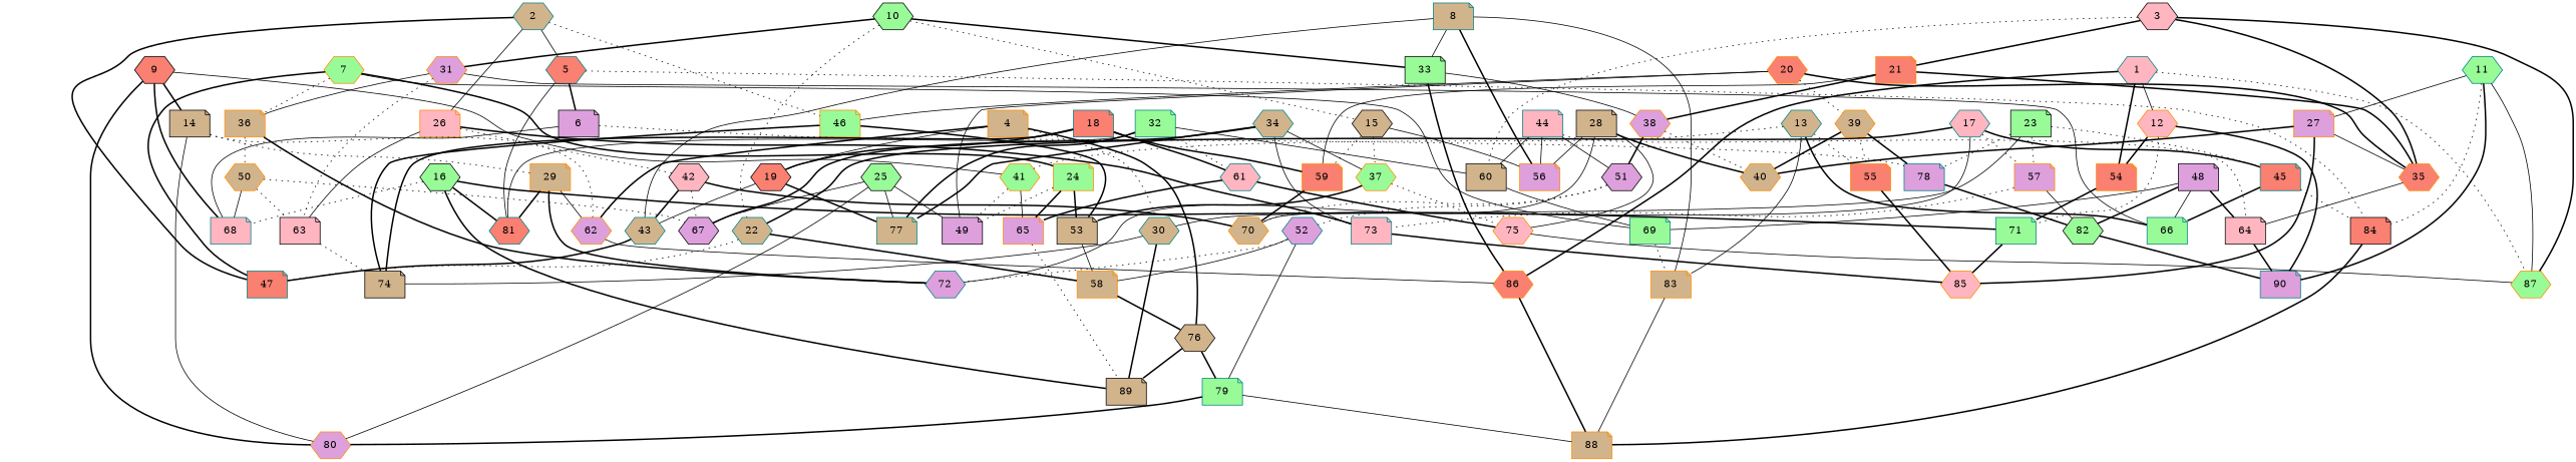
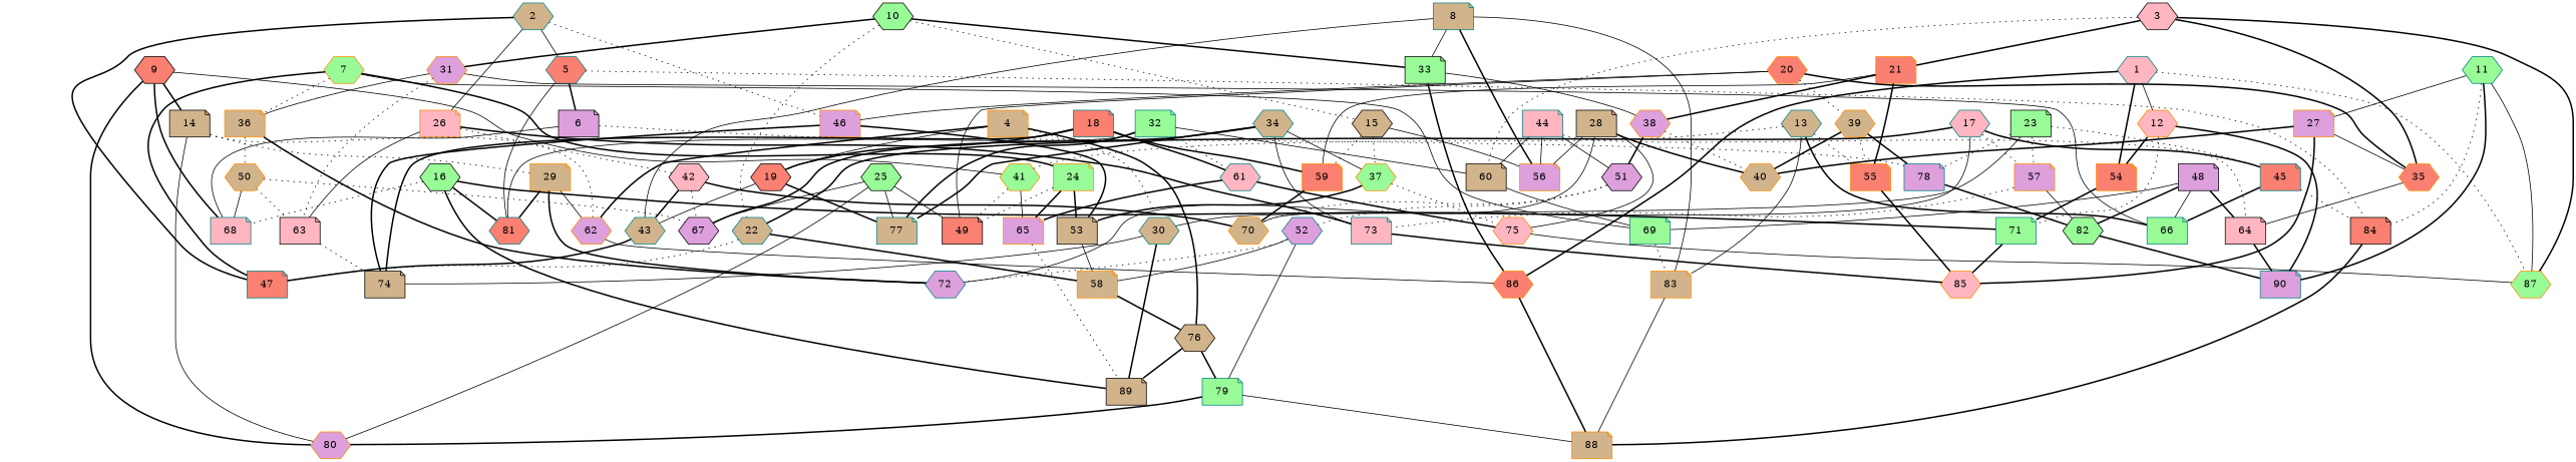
  graph {
    node [color=darkorange fillcolor=tan shape=note style=filled]
    edge [style=bold]
    1 [color=teal fillcolor=lightpink shape=hexagon]
    12 [fillcolor=lightpink shape=hexagon]
    54 [fillcolor=salmon]
    86 [fillcolor=salmon shape=hexagon]
    87 [fillcolor=palegreen shape=hexagon]
    90 [color=teal fillcolor=plum]
    71 [color=teal fillcolor=palegreen]
    88
    2 [color=teal shape=hexagon]
    5 [color=teal fillcolor=salmon shape=hexagon]
    26 [fillcolor=lightpink]
-   46 [fillcolor=palegreen]
+   46 [fillcolor=plum]
    47 [color=teal fillcolor=salmon]
    6 [color=black fillcolor=plum]
    81 [color=teal fillcolor=salmon shape=hexagon]
    84 [color=black fillcolor=salmon]
    42 [color=black fillcolor=lightpink shape=hexagon]
    63 [color=black fillcolor=lightpink]
    73 [color=teal fillcolor=lightpink]
    74 [color=black]
    53 [color=black]
    3 [color=black fillcolor=lightpink shape=hexagon]
    21 [fillcolor=salmon]
    35 [fillcolor=salmon shape=hexagon]
    60 [color=black]
    55 [fillcolor=salmon]
    59 [fillcolor=salmon]
    38 [fillcolor=plum shape=hexagon]
    64 [color=black fillcolor=lightpink]
    69 [color=teal fillcolor=palegreen]
    19 [color=black fillcolor=salmon shape=hexagon]
    4
    30 [color=teal shape=hexagon]
    62 [fillcolor=plum shape=hexagon]
    76 [color=black shape=hexagon]
    43 [color=teal shape=hexagon]
    77 [color=teal]
    89 [color=black]
    79 [color=teal fillcolor=palegreen]
    68 [color=teal fillcolor=lightpink]
    78 [color=teal fillcolor=plum]
    82 [color=black fillcolor=palegreen shape=hexagon]
    7 [fillcolor=palegreen shape=hexagon]
    24 [fillcolor=palegreen]
    36
-   49 [color=black fillcolor=plum]
+   49 [color=black fillcolor=salmon]
    65 [fillcolor=plum]
    72 [color=teal fillcolor=plum shape=hexagon]
    50 [shape=hexagon]
    83
    8 [color=teal]
    33 [color=black fillcolor=palegreen]
    56 [fillcolor=plum]
    9 [color=black fillcolor=salmon shape=hexagon]
    14 [color=black]
    41 [fillcolor=palegreen shape=hexagon]
    80 [fillcolor=plum shape=hexagon]
    29
    10 [color=black fillcolor=palegreen shape=hexagon]
    15 [color=black shape=hexagon]
    22 [color=teal shape=hexagon]
    31 [fillcolor=plum shape=hexagon]
    37 [fillcolor=palegreen shape=hexagon]
    58
    66 [color=teal fillcolor=palegreen]
    11 [color=teal fillcolor=palegreen shape=hexagon]
    27 [fillcolor=plum]
    40 [shape=hexagon]
    85 [fillcolor=lightpink shape=hexagon]
    13 [color=teal shape=hexagon]
    75 [fillcolor=lightpink shape=hexagon]
    70 [shape=hexagon]
    16 [color=black fillcolor=palegreen shape=hexagon]
    17 [color=teal fillcolor=lightpink shape=hexagon]
    45 [color=teal fillcolor=salmon]
    57 [fillcolor=plum]
    18 [color=teal fillcolor=salmon]
    61 [color=teal fillcolor=lightpink shape=hexagon]
    20 [fillcolor=salmon shape=hexagon]
    39 [shape=hexagon]
    51 [color=black fillcolor=plum shape=hexagon]
    23 [color=black fillcolor=palegreen]
    25 [color=black fillcolor=palegreen shape=hexagon]
    67 [color=black fillcolor=plum shape=hexagon]
    28 [color=black]
    32 [color=teal fillcolor=palegreen]
    34 [color=teal shape=hexagon]
    52 [color=teal fillcolor=plum shape=hexagon]
    44 [color=teal fillcolor=lightpink]
    48 [color=black fillcolor=plum]
    1 -- 12 [style=solid]
    1 -- 54
    1 -- 86
    1 -- 87 [style=dotted]
    12 -- 54
    12 -- 90
    12 -- 71 [style=dotted]
    54 -- 71
    86 -- 88
    71 -- 85
    2 -- 5 [style=solid]
    2 -- 26 [style=solid]
    2 -- 46 [style=dotted]
    2 -- 47
    5 -- 6
    5 -- 81 [style=solid]
    5 -- 84 [style=dotted]
    26 -- 42 [style=dotted]
    26 -- 63 [style=solid]
    26 -- 73
    46 -- 74
    46 -- 53
    6 -- 68 [style=solid]
    6 -- 78 [style=dotted]
    84 -- 88
    42 -- 43
    42 -- 70
    42 -- 67 [style=dotted]
    63 -- 74 [style=dotted]
    73 -- 85
    53 -- 58 [style=solid]
    3 -- 87
    3 -- 21
    3 -- 35
    3 -- 60 [style=dotted]
-   21 -- 35
+   21 -- 55
    21 -- 59 [style=solid]
    21 -- 38
    35 -- 64 [style=solid]
    60 -- 69 [style=solid]
    55 -- 85
    59 -- 70
    38 -- 40 [style=dotted]
    38 -- 51
    64 -- 90
    69 -- 83 [style=dotted]
    19 -- 43 [style=solid]
    19 -- 77
    4 -- 19 [style=solid]
    4 -- 30 [style=dotted]
    4 -- 62
    4 -- 76
    30 -- 74 [style=solid]
    30 -- 89
    62 -- 86 [style=solid]
    76 -- 89
    76 -- 79
    43 -- 47
    79 -- 88 [style=solid]
    79 -- 80
    78 -- 82
    82 -- 90
    7 -- 47
    7 -- 69 [style=solid]
    7 -- 24
    7 -- 36 [style=dotted]
    24 -- 53
    24 -- 49 [style=dotted]
    24 -- 65
    36 -- 72
    36 -- 50 [style=dotted]
    65 -- 89 [style=dotted]
    50 -- 63 [style=dotted]
    50 -- 68 [style=solid]
    50 -- 67 [style=dotted]
    83 -- 88 [style=solid]
    8 -- 43 [style=solid]
    8 -- 83 [style=solid]
    8 -- 33 [style=solid]
    8 -- 56
    33 -- 86
    33 -- 38 [style=solid]
    9 -- 68
    9 -- 14
    9 -- 41 [style=solid]
    9 -- 80
    14 -- 62 [style=dotted]
    14 -- 80 [style=solid]
    14 -- 29 [style=dotted]
    41 -- 49 [style=dotted]
    41 -- 65 [style=solid]
    29 -- 81
    29 -- 62 [style=solid]
    29 -- 72
    10 -- 33
    10 -- 15 [style=dotted]
    10 -- 22 [style=dotted]
    10 -- 31
    15 -- 59 [style=dotted]
    15 -- 56 [style=solid]
    15 -- 37 [style=dotted]
    22 -- 47 [style=dotted]
    22 -- 58
    31 -- 63 [style=dotted]
    31 -- 36 [style=solid]
    31 -- 66 [style=solid]
    37 -- 53
    37 -- 75 [style=dotted]
    58 -- 76
    11 -- 87 [style=solid]
    11 -- 90
    11 -- 84 [style=dotted]
    11 -- 27 [style=solid]
    27 -- 35 [style=solid]
    27 -- 40
    27 -- 85
    13 -- 55 [style=dotted]
    13 -- 83 [style=solid]
    13 -- 41 [style=dotted]
    13 -- 66
    75 -- 87 [style=solid]
    16 -- 71
    16 -- 81
    16 -- 89
    16 -- 68 [style=dotted]
    17 -- 22
    17 -- 70 [style=solid]
    17 -- 45
    17 -- 57 [style=dotted]
    45 -- 84 [style=dotted]
    45 -- 66
    57 -- 73 [style=dotted]
    57 -- 82 [style=solid]
    18 -- 74
    18 -- 59
    18 -- 19
    18 -- 61
    61 -- 65
    61 -- 75
    20 -- 46 [style=solid]
    20 -- 35
    20 -- 49 [style=solid]
    20 -- 39 [style=dotted]
    39 -- 55 [style=dotted]
    39 -- 78
    39 -- 40
    51 -- 70 [style=dotted]
    51 -- 52 [style=dotted]
    23 -- 30 [style=solid]
    23 -- 78 [style=dotted]
    23 -- 45 [style=dotted]
    23 -- 57 [style=dotted]
    25 -- 77 [style=solid]
    25 -- 49 [style=solid]
    25 -- 80 [style=solid]
    25 -- 67 [style=solid]
    28 -- 72 [style=solid]
    28 -- 56 [style=solid]
    28 -- 40
    28 -- 75 [style=solid]
    32 -- 81 [style=solid]
    32 -- 60 [style=solid]
    32 -- 77
    32 -- 61 [style=dotted]
    34 -- 73 [style=solid]
    34 -- 77
    34 -- 37 [style=solid]
    34 -- 67
    52 -- 79 [style=solid]
    52 -- 72 [style=dotted]
    52 -- 58 [style=solid]
    44 -- 60 [style=solid]
    44 -- 64 [style=dotted]
    44 -- 56 [style=solid]
    44 -- 51 [style=solid]
    48 -- 64
    48 -- 69 [style=solid]
    48 -- 82
    48 -- 66 [style=solid]
  }
